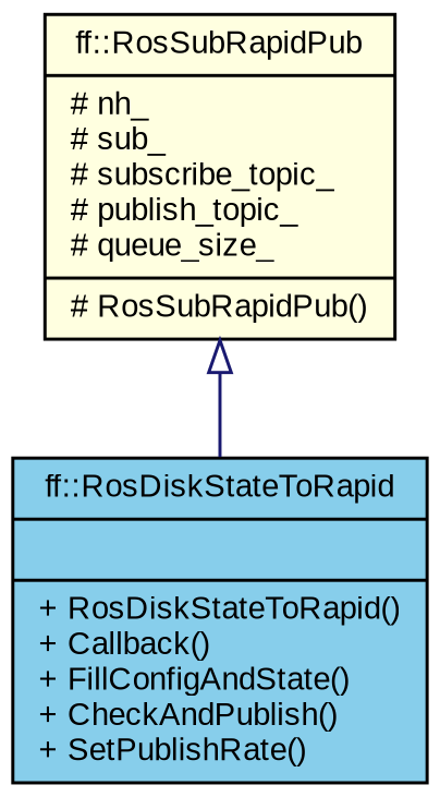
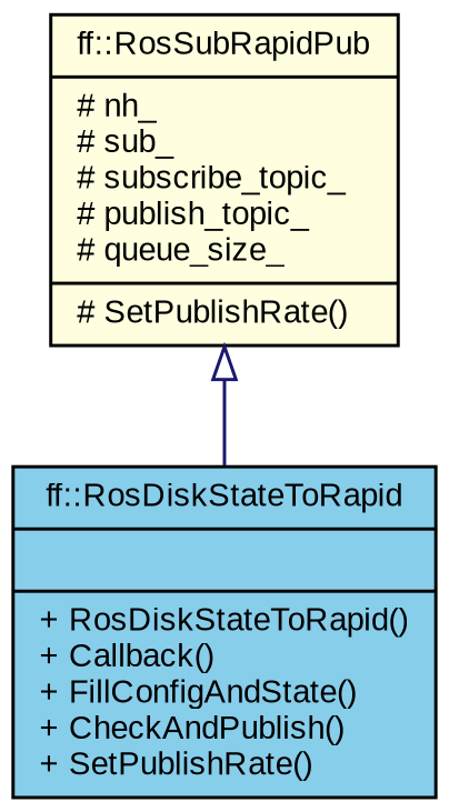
  digraph {
    fontname="Liberation Sans"
    node [color=black fontname="Liberation Sans" fontsize=10 shape=record style=filled]
    n1 [fillcolor=skyblue fontcolor=black height=0.2 label="{ff::RosDiskStateToRapid\n||+ RosDiskStateToRapid()\l+ Callback()\l+ FillConfigAndState()\l+ CheckAndPublish()\l+ SetPublishRate()\l}" width=0.4]
-   n2 [fillcolor=lightyellow height=0.2 label="{ff::RosSubRapidPub\n|# nh_\l# sub_\l# subscribe_topic_\l# publish_topic_\l# queue_size_\l|# RosSubRapidPub()\l}" width=0.4]
+   n2 [fillcolor=lightyellow height=0.2 label="{ff::RosSubRapidPub\n|# nh_\l# sub_\l# subscribe_topic_\l# publish_topic_\l# queue_size_\l|# SetPublishRate()\l}" width=0.4]
    n2 -> n1 [arrowtail=onormal color=midnightblue dir=back fontname="Liberation Sans" fontsize=10 labelfontname=Helvetica labelfontsize=10 style=solid]
  }
